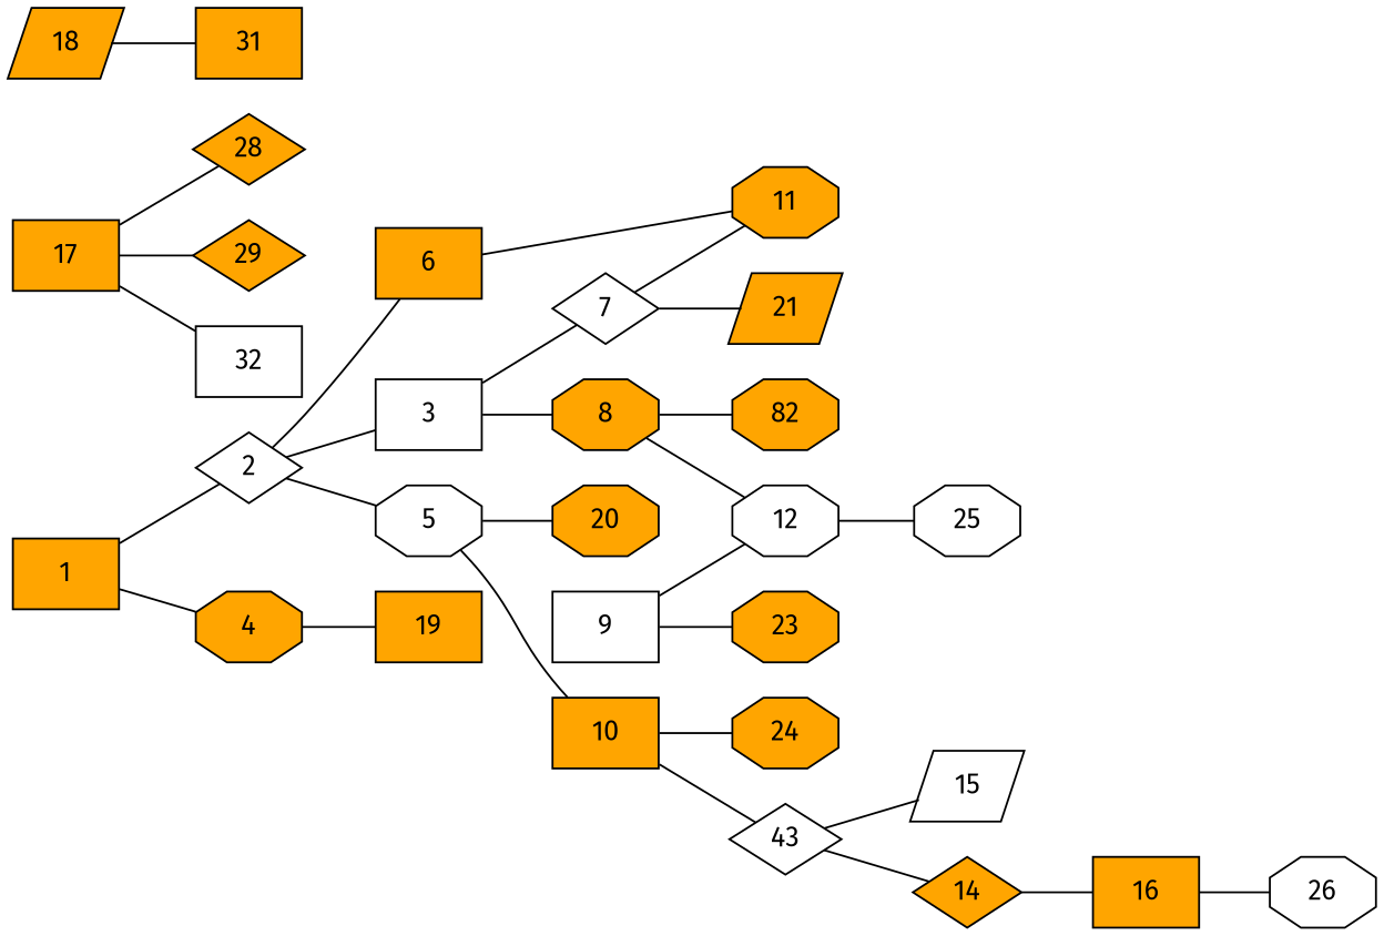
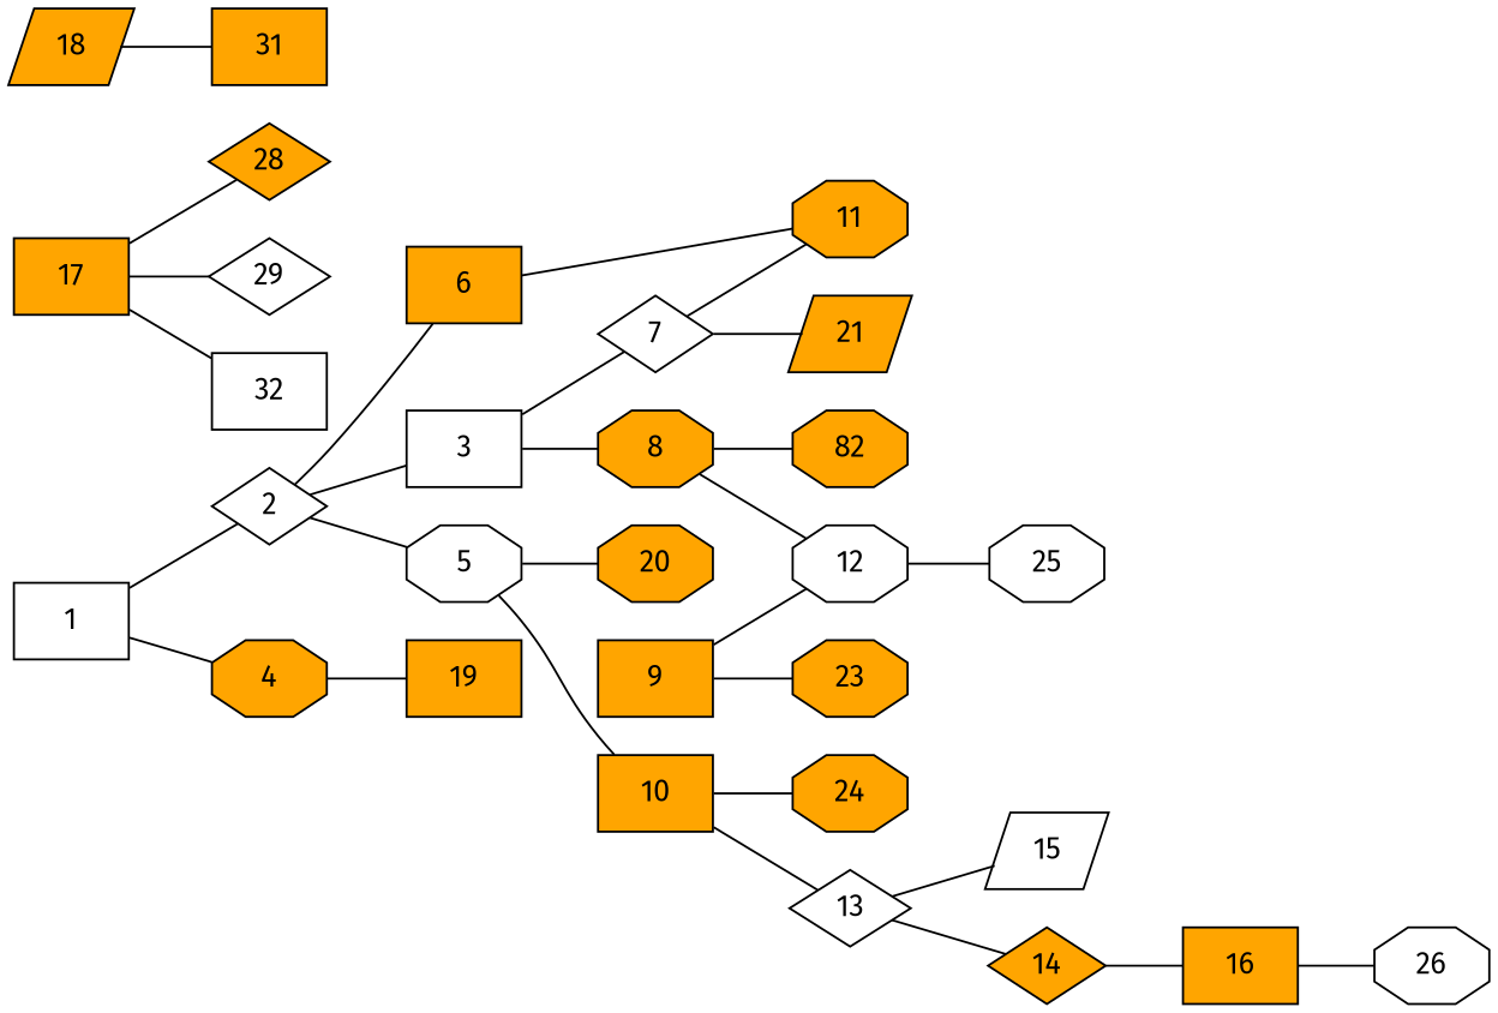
  graph {
    fontname="Fira Sans"
    rankdir=LR
    node [chem=H fillcolor=orange fontname="Fira Sans" shape=octagon style=filled]
    edge [fontname="Fira Sans" valence=1]
-   1 [chem=C shape=box]
+   1 [chem=C fillcolor=white shape=box]
    2 [chem=C fillcolor=white shape=diamond]
    4 [chem=C]
    3 [chem=C fillcolor=white shape=box]
    5 [chem=N fillcolor=white]
    6 [chem=N shape=box]
    7 [chem=C fillcolor=white shape=diamond]
    8 [chem=C]
    19 [shape=box]
    10 [chem=N shape=box]
    20
    11 [chem=N]
    21 [shape=parallelogram]
    12 [chem=C fillcolor=white]
    n15 [label=82]
-   9 [chem=C fillcolor=white shape=box]
+   9 [chem=C shape=box]
    23
-   13 [chem=C fillcolor=white shape=diamond label=43]
+   13 [chem=C fillcolor=white shape=diamond]
    24
    25 [fillcolor=white]
    14 [chem=O shape=diamond]
    15 [chem=O fillcolor=white shape=parallelogram]
    16 [chem=C shape=box]
    26 [fillcolor=white]
    17 [chem=C shape=box]
    28 [shape=diamond]
-   29 [shape=diamond]
+   29 [fillcolor=white shape=diamond]
    n28 [fillcolor=white label=32 shape=box]
    18 [chem=Cl shape=parallelogram]
    31 [shape=box]
    1 -- 2 [valence=2]
    1 -- 4
    2 -- 3
    2 -- 5
    2 -- 6
    4 -- 19
    3 -- 7 [valence=2]
    3 -- 8
    5 -- 10
    5 -- 20
    6 -- 11 [valence=2]
    7 -- 11
    7 -- 21
    8 -- 12 [valence=2]
    8 -- n15
    10 -- 13
    10 -- 24
    12 -- 25
    9 -- 12
    9 -- 23
    13 -- 14
    13 -- 15 [valence=2]
    14 -- 16
    16 -- 26
    17 -- 28
    17 -- 29
    17 -- n28
    18 -- 31
  }
